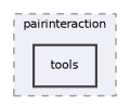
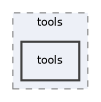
  digraph {
    compound=true
    n1 [color=grey25 fillcolor="#edf0f7" fontname=Helvetica fontsize=10 label=tools shape=box style="filled,bold,"]
    subgraph cluster_1 {
      bgcolor="#edf0f7"
      fontname=Helvetica
      fontsize=10
-     label=pairinteraction
+     label=tools
      pencolor=grey50
      style="filled,dashed,"
      n1
    }
  }
